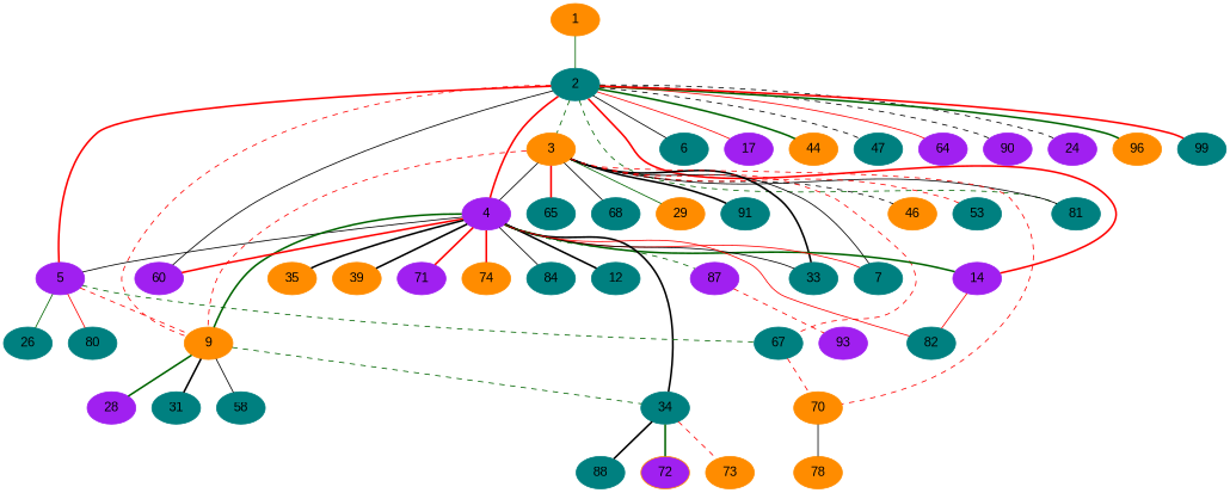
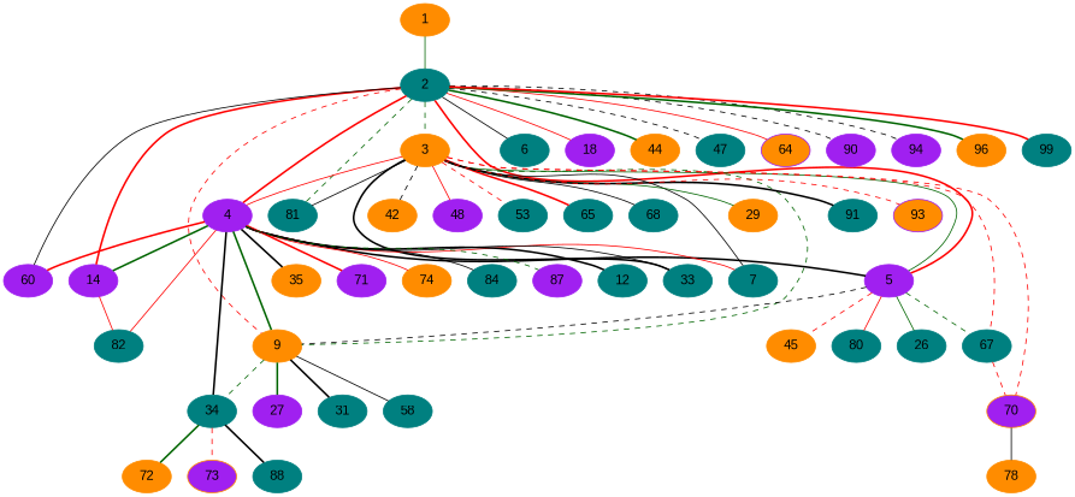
  graph {
    fontname="Liberation Sans"
    node [color=teal fontname="Liberation Sans" style=filled]
    edge [color=red fontname="Liberation Sans" style=bold]
    2 [super="+15+50+49+83+30"]
    3 [color=darkorange super="+22+92"]
    4 [color=purple super="+54+16+8+27+32+43+11+52+13+59"]
    5 [color=purple super="+19+85+51"]
    6
    9 [color=darkorange super="+10+24+20+25+46"]
    14 [color=purple super="+18+75+69"]
-   17 [color=purple]
+   17 [color=purple label=18]
    44 [color=darkorange]
    47
-   64 [color=purple]
+   64 [color=purple fillcolor=darkorange]
    n12 [color=purple label=60]
    81
    90 [color=purple]
-   94 [color=purple label=24]
+   94 [color=purple]
    n16 [color=darkorange label=96]
    99
    1 [color=darkorange]
    7
    33
-   42 [color=darkorange label=46]
+   42 [color=darkorange]
+   48 [color=purple]
    53
    65 [super="+86"]
    67
    68
    n27 [color=darkorange label=29]
    91
-   93 [color=purple]
-   70 [color=darkorange]
+   93 [color=purple fillcolor=darkorange]
+   70 [color=darkorange fillcolor=purple]
    12
    34 [super="+57+55+77"]
    35 [color=darkorange]
-   39 [color=darkorange]
    71 [color=purple]
    74 [color=darkorange]
    82
    84
    87 [color=purple]
    26
+   45 [color=darkorange]
    80
-   28 [color=purple super="+79"]
+   28 [color=purple super="+79" label=27]
    31
    58
-   72 [color=darkorange fillcolor=purple]
-   73 [color=darkorange]
+   72 [color=darkorange]
+   73 [color=darkorange fillcolor=purple]
    88
    78 [color=darkorange]
    2 -- 3 [color=darkgreen style=dashed weight=3]
    2 -- 4 [weight=3]
    2 -- 5
    2 -- 6 [color=black style=solid]
    2 -- 9 [style=dashed weight=3]
    2 -- 14
    2 -- 17 [style=solid]
    2 -- 44 [color=darkgreen]
    2 -- 47 [color=black style=dashed]
    2 -- 64 [style=solid]
    2 -- n12 [color=black style=solid]
    2 -- 81 [color=darkgreen style=dashed]
    2 -- 90 [color=black style=dashed]
    2 -- 94 [color=black style=dashed]
    2 -- n16 [color=darkgreen]
    2 -- 99
-   3 -- 4 [color=black style=solid weight=5]
-   3 -- 9 [style=dashed weight=2]
+   3 -- 4 [style=solid weight=5]
+   3 -- 5 [color=darkgreen style=solid]
+   3 -- 9 [color=darkgreen style=dashed weight=2]
    3 -- 81 [color=black style=solid]
    3 -- 7 [color=black style=solid]
    3 -- 33 [color=black]
    3 -- 42 [color=black style=dashed]
+   3 -- 48 [style=solid]
    3 -- 53 [style=dashed]
    3 -- 65
    3 -- 67 [style=dashed]
    3 -- 68 [color=black style=solid]
    3 -- n27 [color=darkgreen style=solid]
    3 -- 91 [color=black]
-   87 -- 93 [style=dashed]
+   3 -- 93 [style=dashed]
    3 -- 70 [style=dashed]
-   4 -- 5 [color=black style=solid]
+   4 -- 5 [color=black]
    4 -- 9 [color=darkgreen weight=2]
    4 -- 14 [color=darkgreen]
    4 -- n12 [weight=2]
    4 -- 7 [style=solid]
    4 -- 33 [color=black style=solid]
    4 -- 12 [color=black]
    4 -- 34 [color=black weight=3]
    4 -- 35 [color=black]
-   4 -- 39 [color=black]
    4 -- 71
-   4 -- 74
+   4 -- 74 [style=solid]
    4 -- 82 [style=solid]
    4 -- 84 [color=black style=solid]
    4 -- 87 [color=darkgreen style=dashed]
-   5 -- 9 [style=dashed]
+   5 -- 9 [color=black style=dashed]
    5 -- 67 [color=darkgreen style=dashed]
    5 -- 26 [color=darkgreen style=solid]
+   5 -- 45 [style=dashed]
    5 -- 80 [style=solid]
    9 -- 34 [color=darkgreen style=dashed]
    9 -- 28 [color=darkgreen]
    9 -- 31 [color=black]
    9 -- 58 [color=black style=solid weight=2]
    14 -- 82 [style=solid]
    1 -- 2 [color=darkgreen style=solid]
    67 -- 70 [style=dashed]
    70 -- 78 [color=black style=solid]
    34 -- 72 [color=darkgreen]
    34 -- 73 [style=dashed]
    34 -- 88 [color=black]
  }
